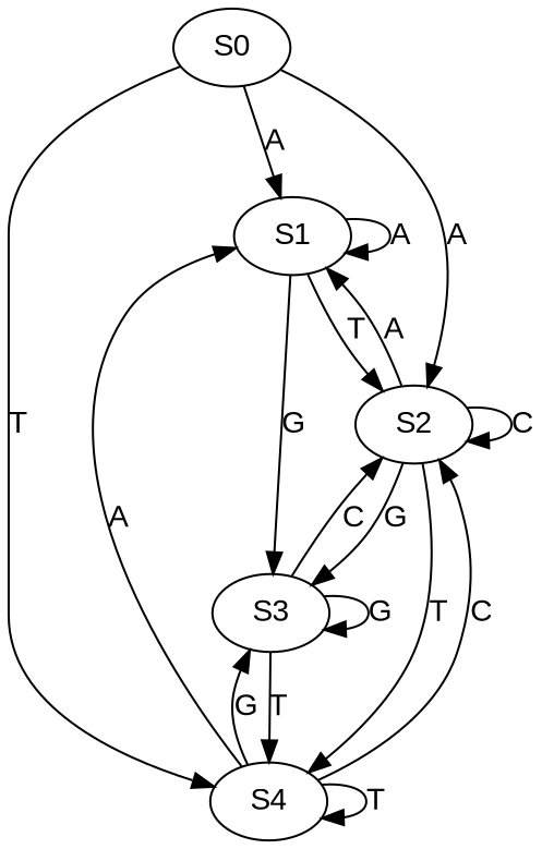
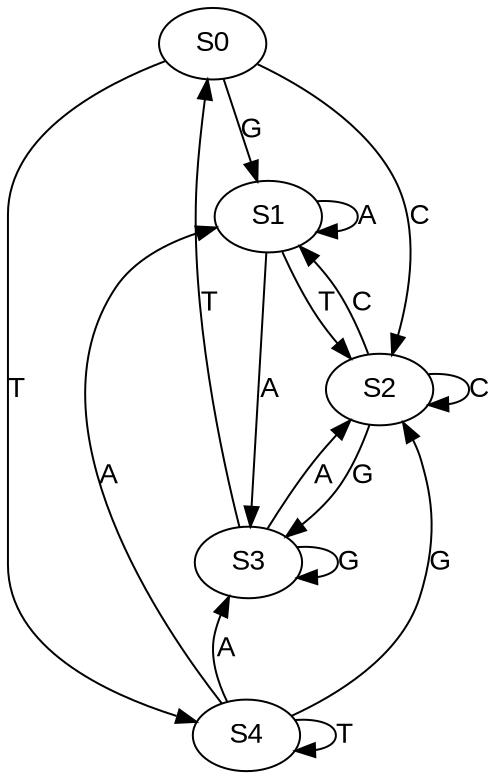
  strict digraph {
    fontname="Liberation Sans"
    node [fontname="Liberation Sans"]
    edge [fontname="Liberation Sans"]
    S0
    S1
    S2
    S4
    S3
-   S0 -> S1 [label=A]
-   S0 -> S2 [label=A]
+   S0 -> S1 [label=G]
+   S0 -> S2 [label=C]
    S0 -> S4 [label=T]
    S1 -> S1 [label=A]
    S1 -> S2 [label=T]
-   S1 -> S3 [label=G]
-   S2 -> S1 [label=A]
+   S1 -> S3 [label=A]
+   S2 -> S1 [label=C]
    S2 -> S2 [label=C]
-   S2 -> S4 [label=T]
    S2 -> S3 [label=G]
    S4 -> S1 [label=A]
-   S4 -> S2 [label=C]
+   S4 -> S2 [label=G]
    S4 -> S4 [label=T]
-   S4 -> S3 [label=G]
-   S3 -> S2 [label=C]
-   S3 -> S4 [label=T]
+   S4 -> S3 [label=A]
+   S3 -> S2 [label=A]
+   S3 -> S0 [label=T]
    S3 -> S3 [label=G]
  }
